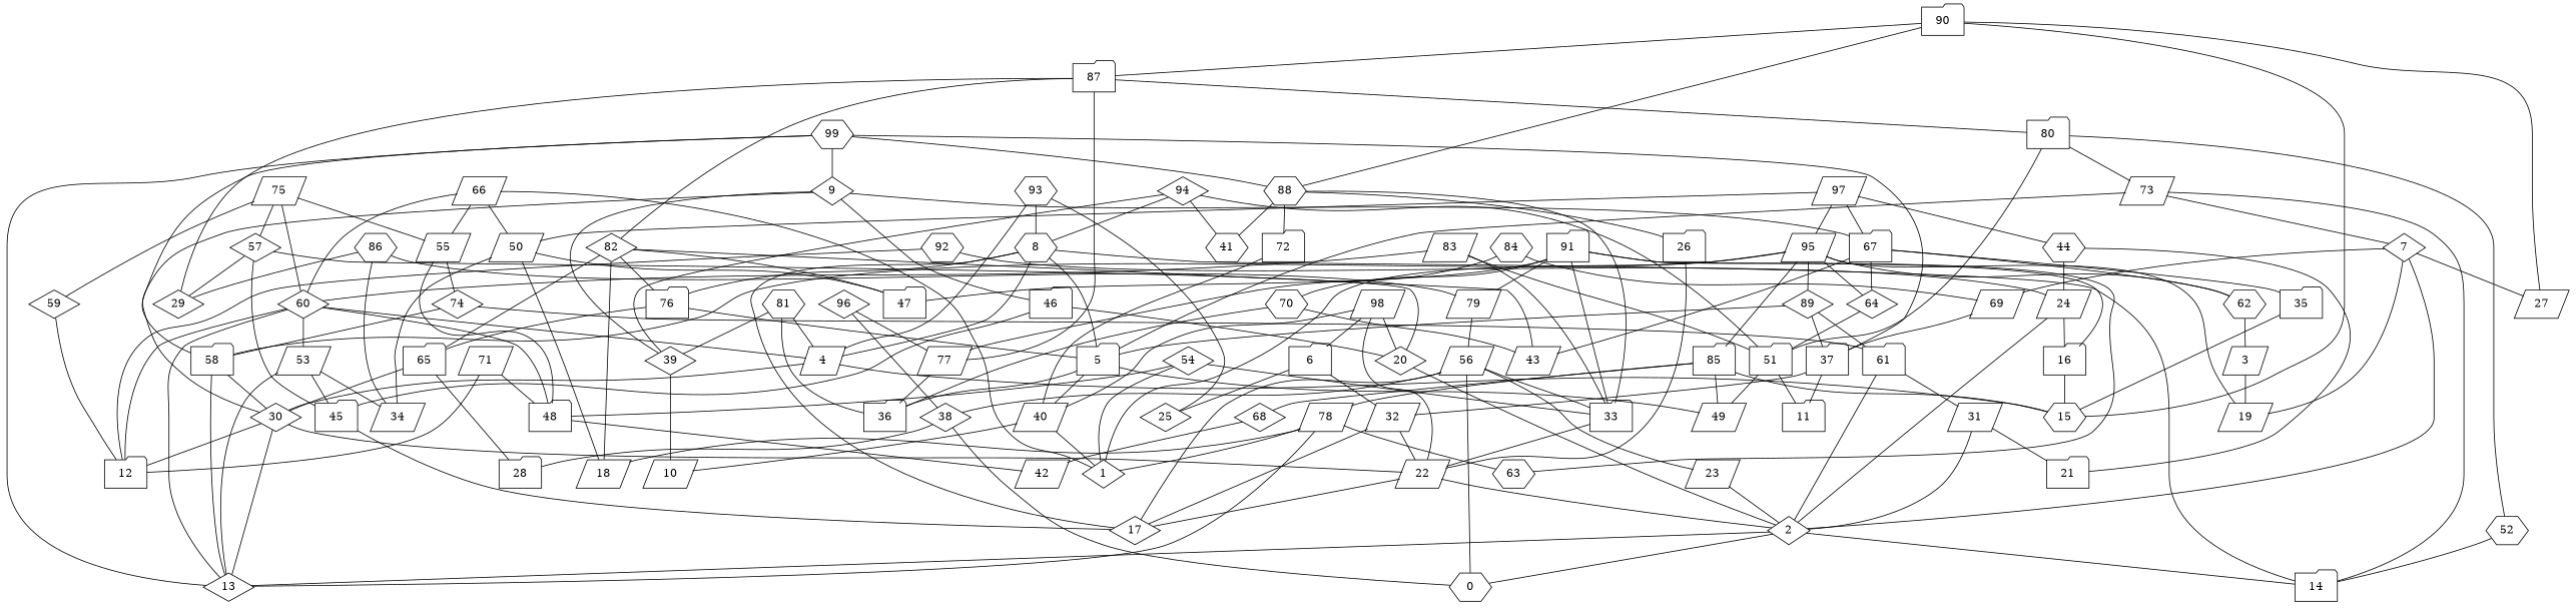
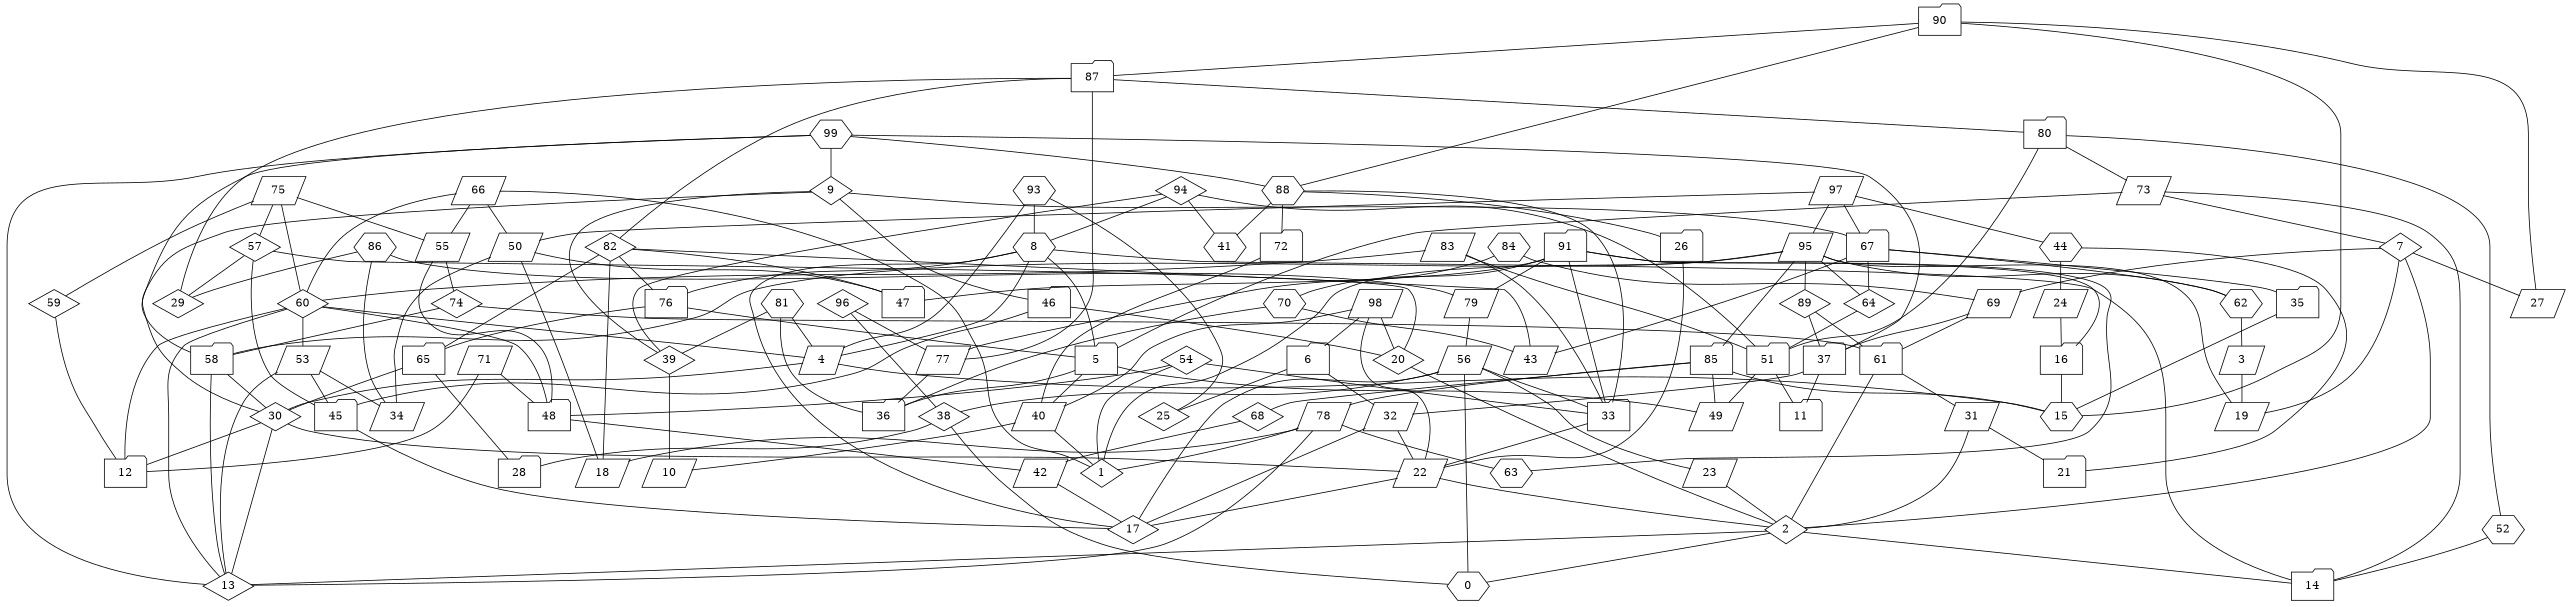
  digraph {
    node [shape=parallelogram]
    edge [color=black dir=none]
    80 [shape=folder]
    52 [shape=hexagon]
    51 [shape=folder]
    73
    14 [shape=folder]
    49
    11 [shape=folder]
    7 [shape=diamond]
    5 [shape=folder]
    83
    33 [shape=folder]
    60 [shape=diamond]
    22
    12 [shape=folder]
    13 [shape=diamond]
    53
    4
    48 [shape=folder]
    75
    59 [shape=diamond]
    55
    57 [shape=diamond]
    3
    45 [shape=folder]
    29 [shape=diamond]
    20 [shape=diamond]
    34
    15 [shape=hexagon]
    30 [shape=diamond]
    42
    19
    27
    2 [shape=diamond]
    69
    36 [shape=folder]
    40
    96 [shape=diamond]
    77
    38 [shape=diamond]
    28 [shape=folder]
    0 [shape=hexagon]
    17 [shape=diamond]
    62 [shape=hexagon]
    91 [shape=folder]
    47 [shape=folder]
    79
    16 [shape=folder]
    70 [shape=hexagon]
    63 [shape=hexagon]
    56
    43
    97
    44 [shape=hexagon]
    67 [shape=folder]
    95
    50
    24
    21 [shape=folder]
    35 [shape=folder]
    64 [shape=diamond]
    1 [shape=diamond]
    58 [shape=folder]
    89 [shape=diamond]
    85 [shape=folder]
    18
-   92 [shape=hexagon]
    90 [shape=folder]
    88 [shape=hexagon]
    87 [shape=folder]
    26 [shape=folder]
    41 [shape=hexagon]
    72 [shape=folder]
    82 [shape=diamond]
    66
    10
    23
    94 [shape=diamond]
    8 [shape=hexagon]
    39 [shape=diamond]
    76 [shape=folder]
    31
    84 [shape=hexagon]
    37 [shape=folder]
    61 [shape=folder]
    65 [shape=folder]
    71
    32
    98
    6 [shape=folder]
    25 [shape=diamond]
    86 [shape=hexagon]
    99 [shape=hexagon]
    9 [shape=diamond]
    46 [shape=folder]
    68 [shape=diamond]
    93 [shape=hexagon]
    78
    54 [shape=diamond]
    81 [shape=hexagon]
    74 [shape=diamond]
    subgraph sub_1 {
      80
      52
      51
      73
      14
      49
      11
      7
      5
      83
      33
      60
      22
      12
      13
      53
      4
      48
      75
      59
      55
      57
      3
      45
      29
      20
      34
      15
      30
      42
      19
      27
      2
      69
      36
      40
      96
      77
      38
      28
      0
      17
      62
      91
      47
      79
      16
      70
      63
      56
      43
      97
      44
      67
      95
      50
      24
      21
      35
      64
      1
      58
      89
      85
      18
-     92
      90
      88
      87
      26
      41
      72
      82
      66
      10
      23
      94
      8
      39
      76
      31
      84
      37
      61
      65
      71
      32
      98
      6
      25
      86
      99
      9
      46
      68
      93
      78
      54
      81
      74
    }
    80 -> 52
    80 -> 51
    80 -> 73
    52 -> 14
    51 -> 49
    51 -> 11
    73 -> 14
    73 -> 7
    73 -> 5
    7 -> 19
    7 -> 27
    7 -> 2
    7 -> 69
    5 -> 49
    5 -> 36
    5 -> 40
    83 -> 51
    83 -> 33
    83 -> 60
    33 -> 22
    60 -> 12
    60 -> 13
    60 -> 53
    60 -> 4
    60 -> 48
    22 -> 2
    22 -> 17
    53 -> 13
    53 -> 45
    53 -> 34
    4 -> 15
    4 -> 30
    48 -> 42
    75 -> 60
    75 -> 59
    75 -> 55
    75 -> 57
    59 -> 12
    55 -> 48
    55 -> 74
    57 -> 45
    57 -> 29
    57 -> 20
    3 -> 19
    45 -> 17
    20 -> 2
    30 -> 22
    30 -> 12
    30 -> 13
+   42 -> 17
    2 -> 14
    2 -> 13
    2 -> 0
    69 -> 37
+   69 -> 61
    40 -> 1
    40 -> 10
    96 -> 77
    96 -> 38
    77 -> 36
    38 -> 28
    38 -> 0
    62 -> 3
    91 -> 33
    91 -> 47
    91 -> 79
    91 -> 16
    91 -> 70
    91 -> 63
    79 -> 56
    16 -> 15
    70 -> 36
    70 -> 43
    56 -> 33
    56 -> 38
    56 -> 0
    56 -> 17
    56 -> 23
    97 -> 44
    97 -> 67
    97 -> 95
    97 -> 50
    44 -> 24
    44 -> 21
    67 -> 62
    67 -> 43
    67 -> 35
    67 -> 64
    95 -> 19
    95 -> 62
    95 -> 64
    95 -> 1
    95 -> 58
    95 -> 89
    95 -> 85
    50 -> 34
    50 -> 47
    50 -> 18
-   24 -> 2
    24 -> 16
    35 -> 15
    64 -> 51
    58 -> 13
    58 -> 30
-   89 -> 5
    89 -> 37
    89 -> 61
    85 -> 49
    85 -> 15
    85 -> 68
    85 -> 78
-   92 -> 12
-   92 -> 24
    90 -> 15
    90 -> 27
    90 -> 88
    90 -> 87
    88 -> 33
    88 -> 26
    88 -> 41
    88 -> 72
    87 -> 80
    87 -> 29
    87 -> 77
    87 -> 82
    26 -> 22
    72 -> 40
    82 -> 47
    82 -> 43
    82 -> 18
    82 -> 76
    82 -> 65
    66 -> 60
    66 -> 55
    66 -> 50
    66 -> 1
    23 -> 2
    94 -> 51
    94 -> 41
    94 -> 8
    94 -> 39
    8 -> 14
    8 -> 5
    8 -> 4
    8 -> 17
    8 -> 76
    39 -> 10
    76 -> 5
    76 -> 65
    31 -> 2
    31 -> 21
    84 -> 69
    84 -> 77
    37 -> 11
    37 -> 32
    61 -> 2
    61 -> 31
    65 -> 30
    65 -> 28
    71 -> 12
    71 -> 48
    32 -> 22
    32 -> 17
    98 -> 22
    98 -> 20
    98 -> 40
    98 -> 6
    6 -> 32
    6 -> 25
    86 -> 29
    86 -> 34
    86 -> 79
    99 -> 13
    99 -> 58
    99 -> 88
    99 -> 37
    99 -> 9
    9 -> 30
    9 -> 67
    9 -> 39
    9 -> 46
    46 -> 45
    46 -> 20
    68 -> 42
    93 -> 4
    93 -> 8
    93 -> 25
    78 -> 13
    78 -> 63
    78 -> 1
    78 -> 18
    54 -> 33
    54 -> 48
    54 -> 1
    81 -> 4
    81 -> 36
    81 -> 39
    74 -> 58
    74 -> 61
  }
